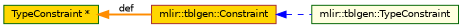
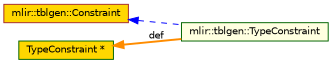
  digraph {
    rankdir=LR
    node [color=darkgreen fillcolor=gold fontname=Helvetica fontsize=10 shape=record style=filled]
    edge [dir=back fontname=Helvetica fontsize=10 labelfontname=Helvetica labelfontsize=10]
    n1 [fillcolor=lightyellow fontcolor=black height=0.2 label="mlir::tblgen::TypeConstraint" width=0.4]
    n2 [color=brown height=0.2 label="mlir::tblgen::Constraint" width=0.4]
    n3 [height=0.2 label="TypeConstraint *" width=0.4]
    n2 -> n1 [color=blue style=dashed]
-   n3 -> n2 [color=darkorange label=" def" style=bold]
+   n3 -> n1 [color=darkorange label=" def" style=bold]
  }
